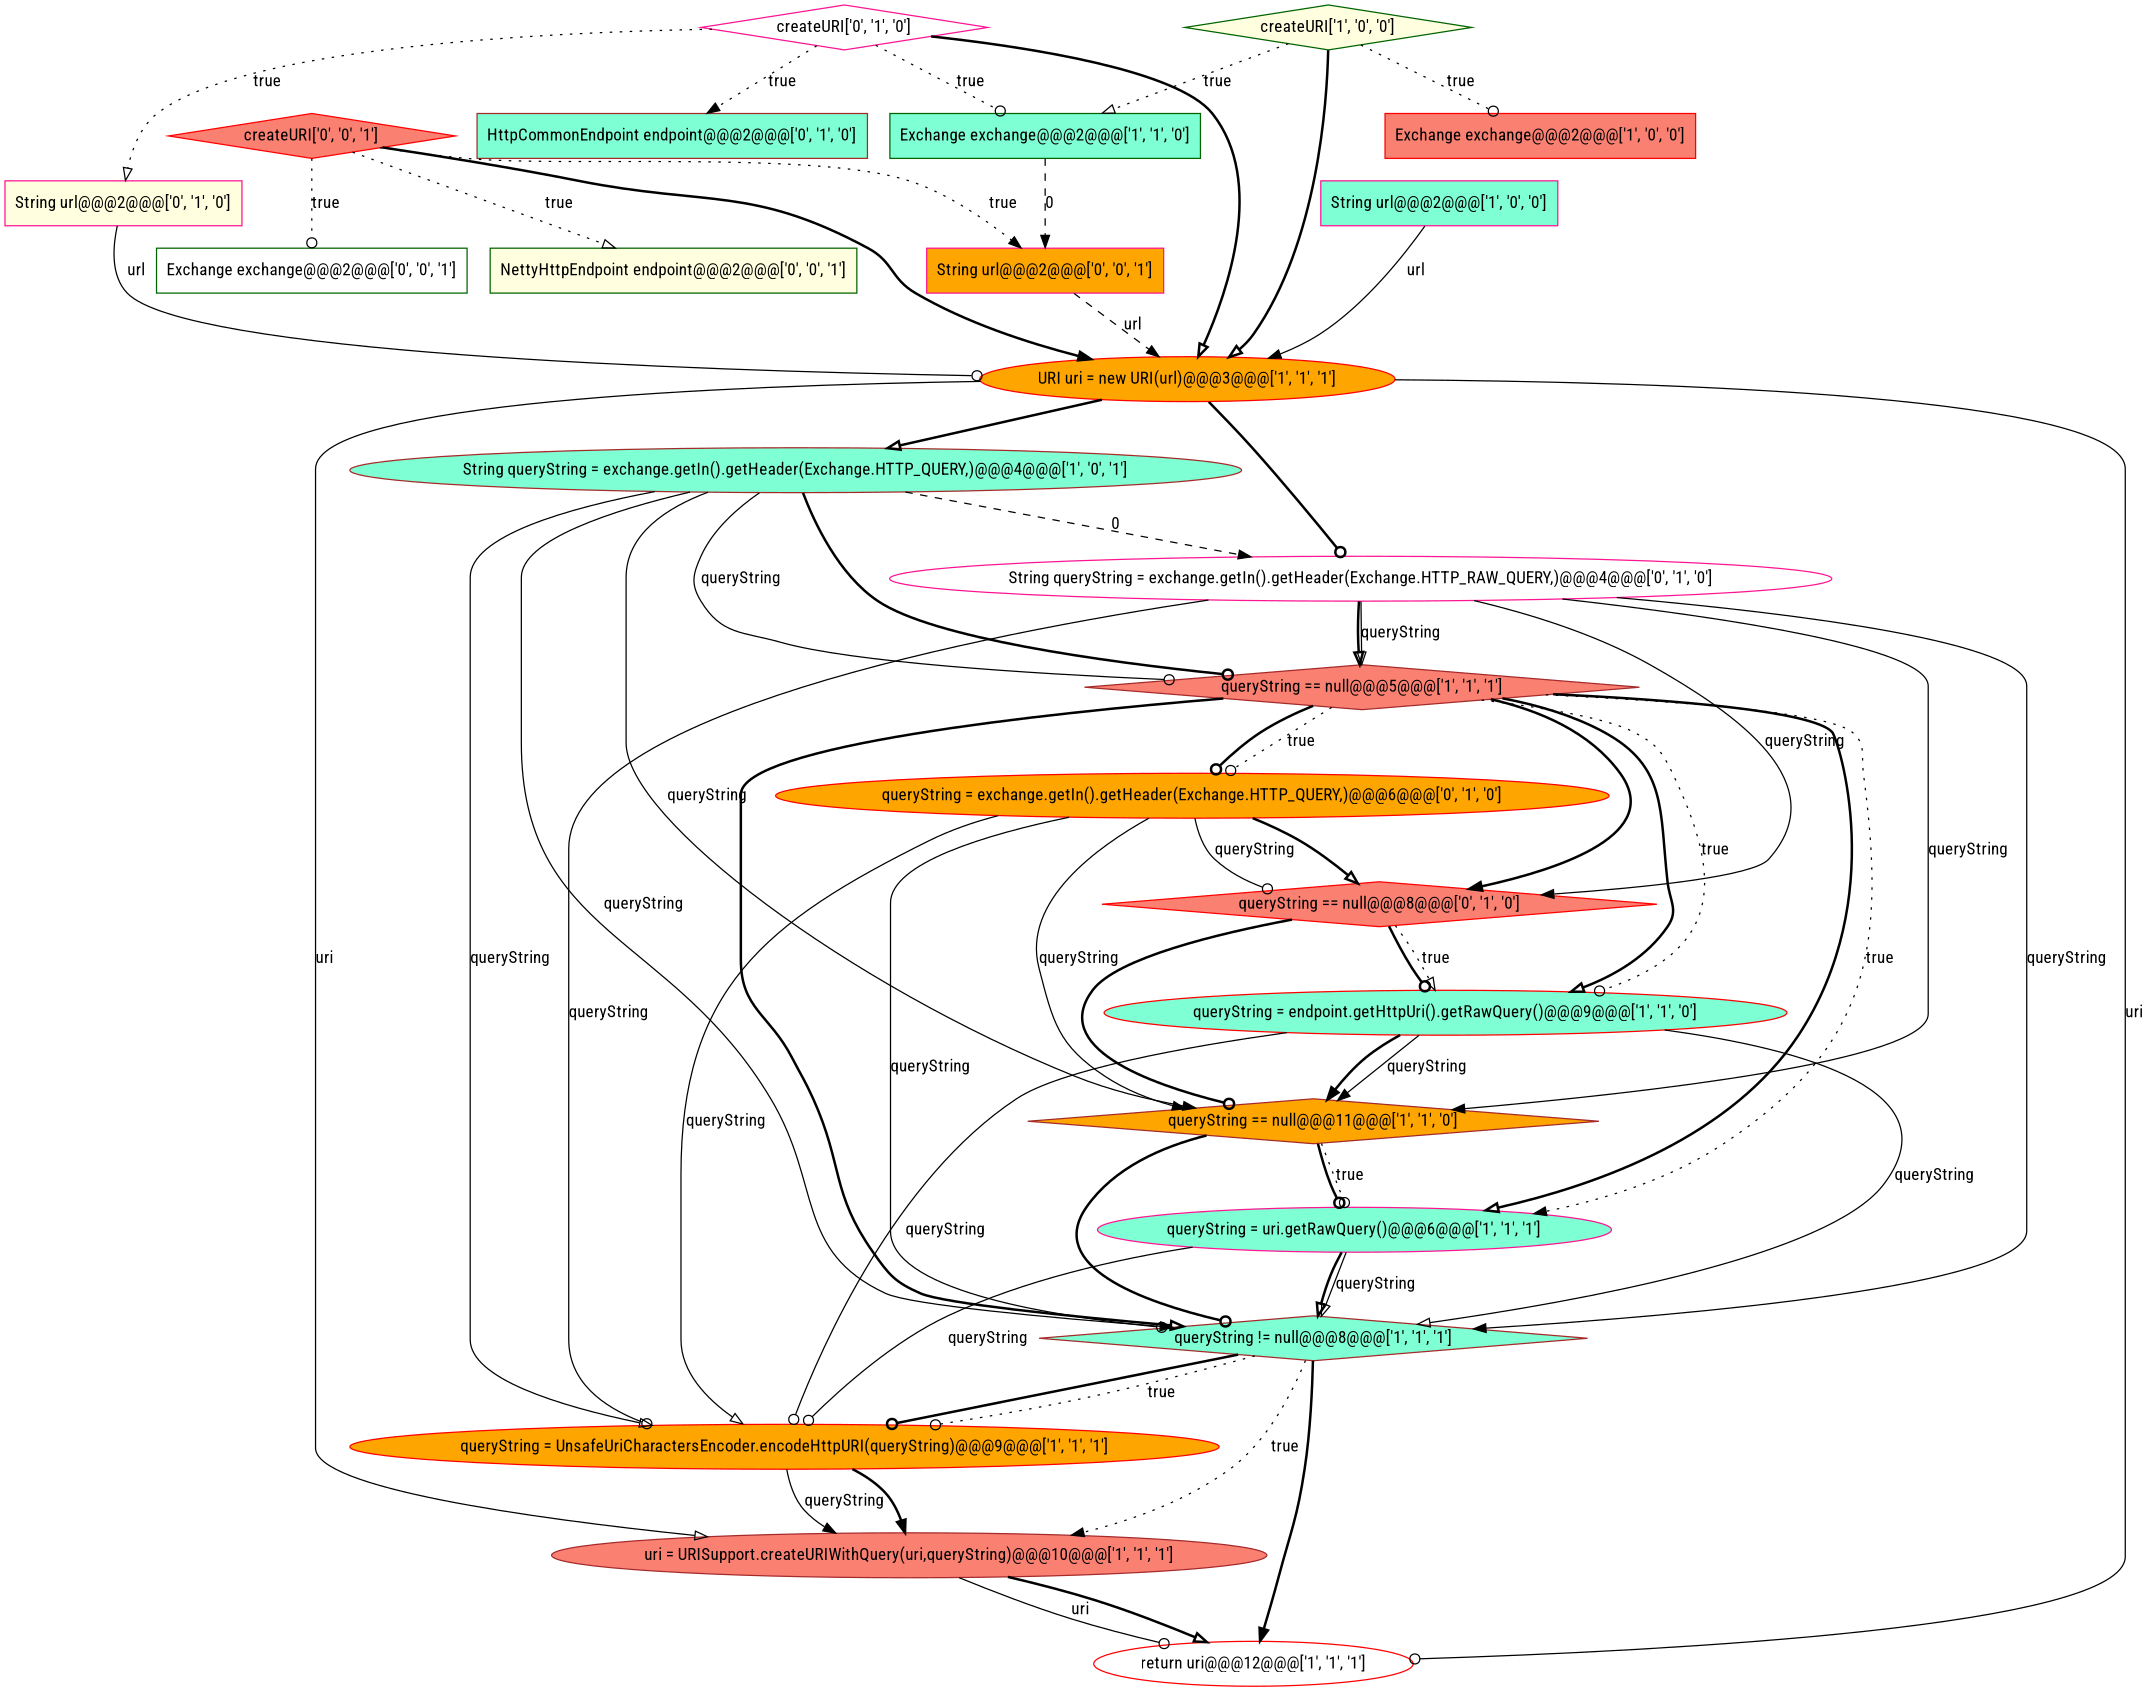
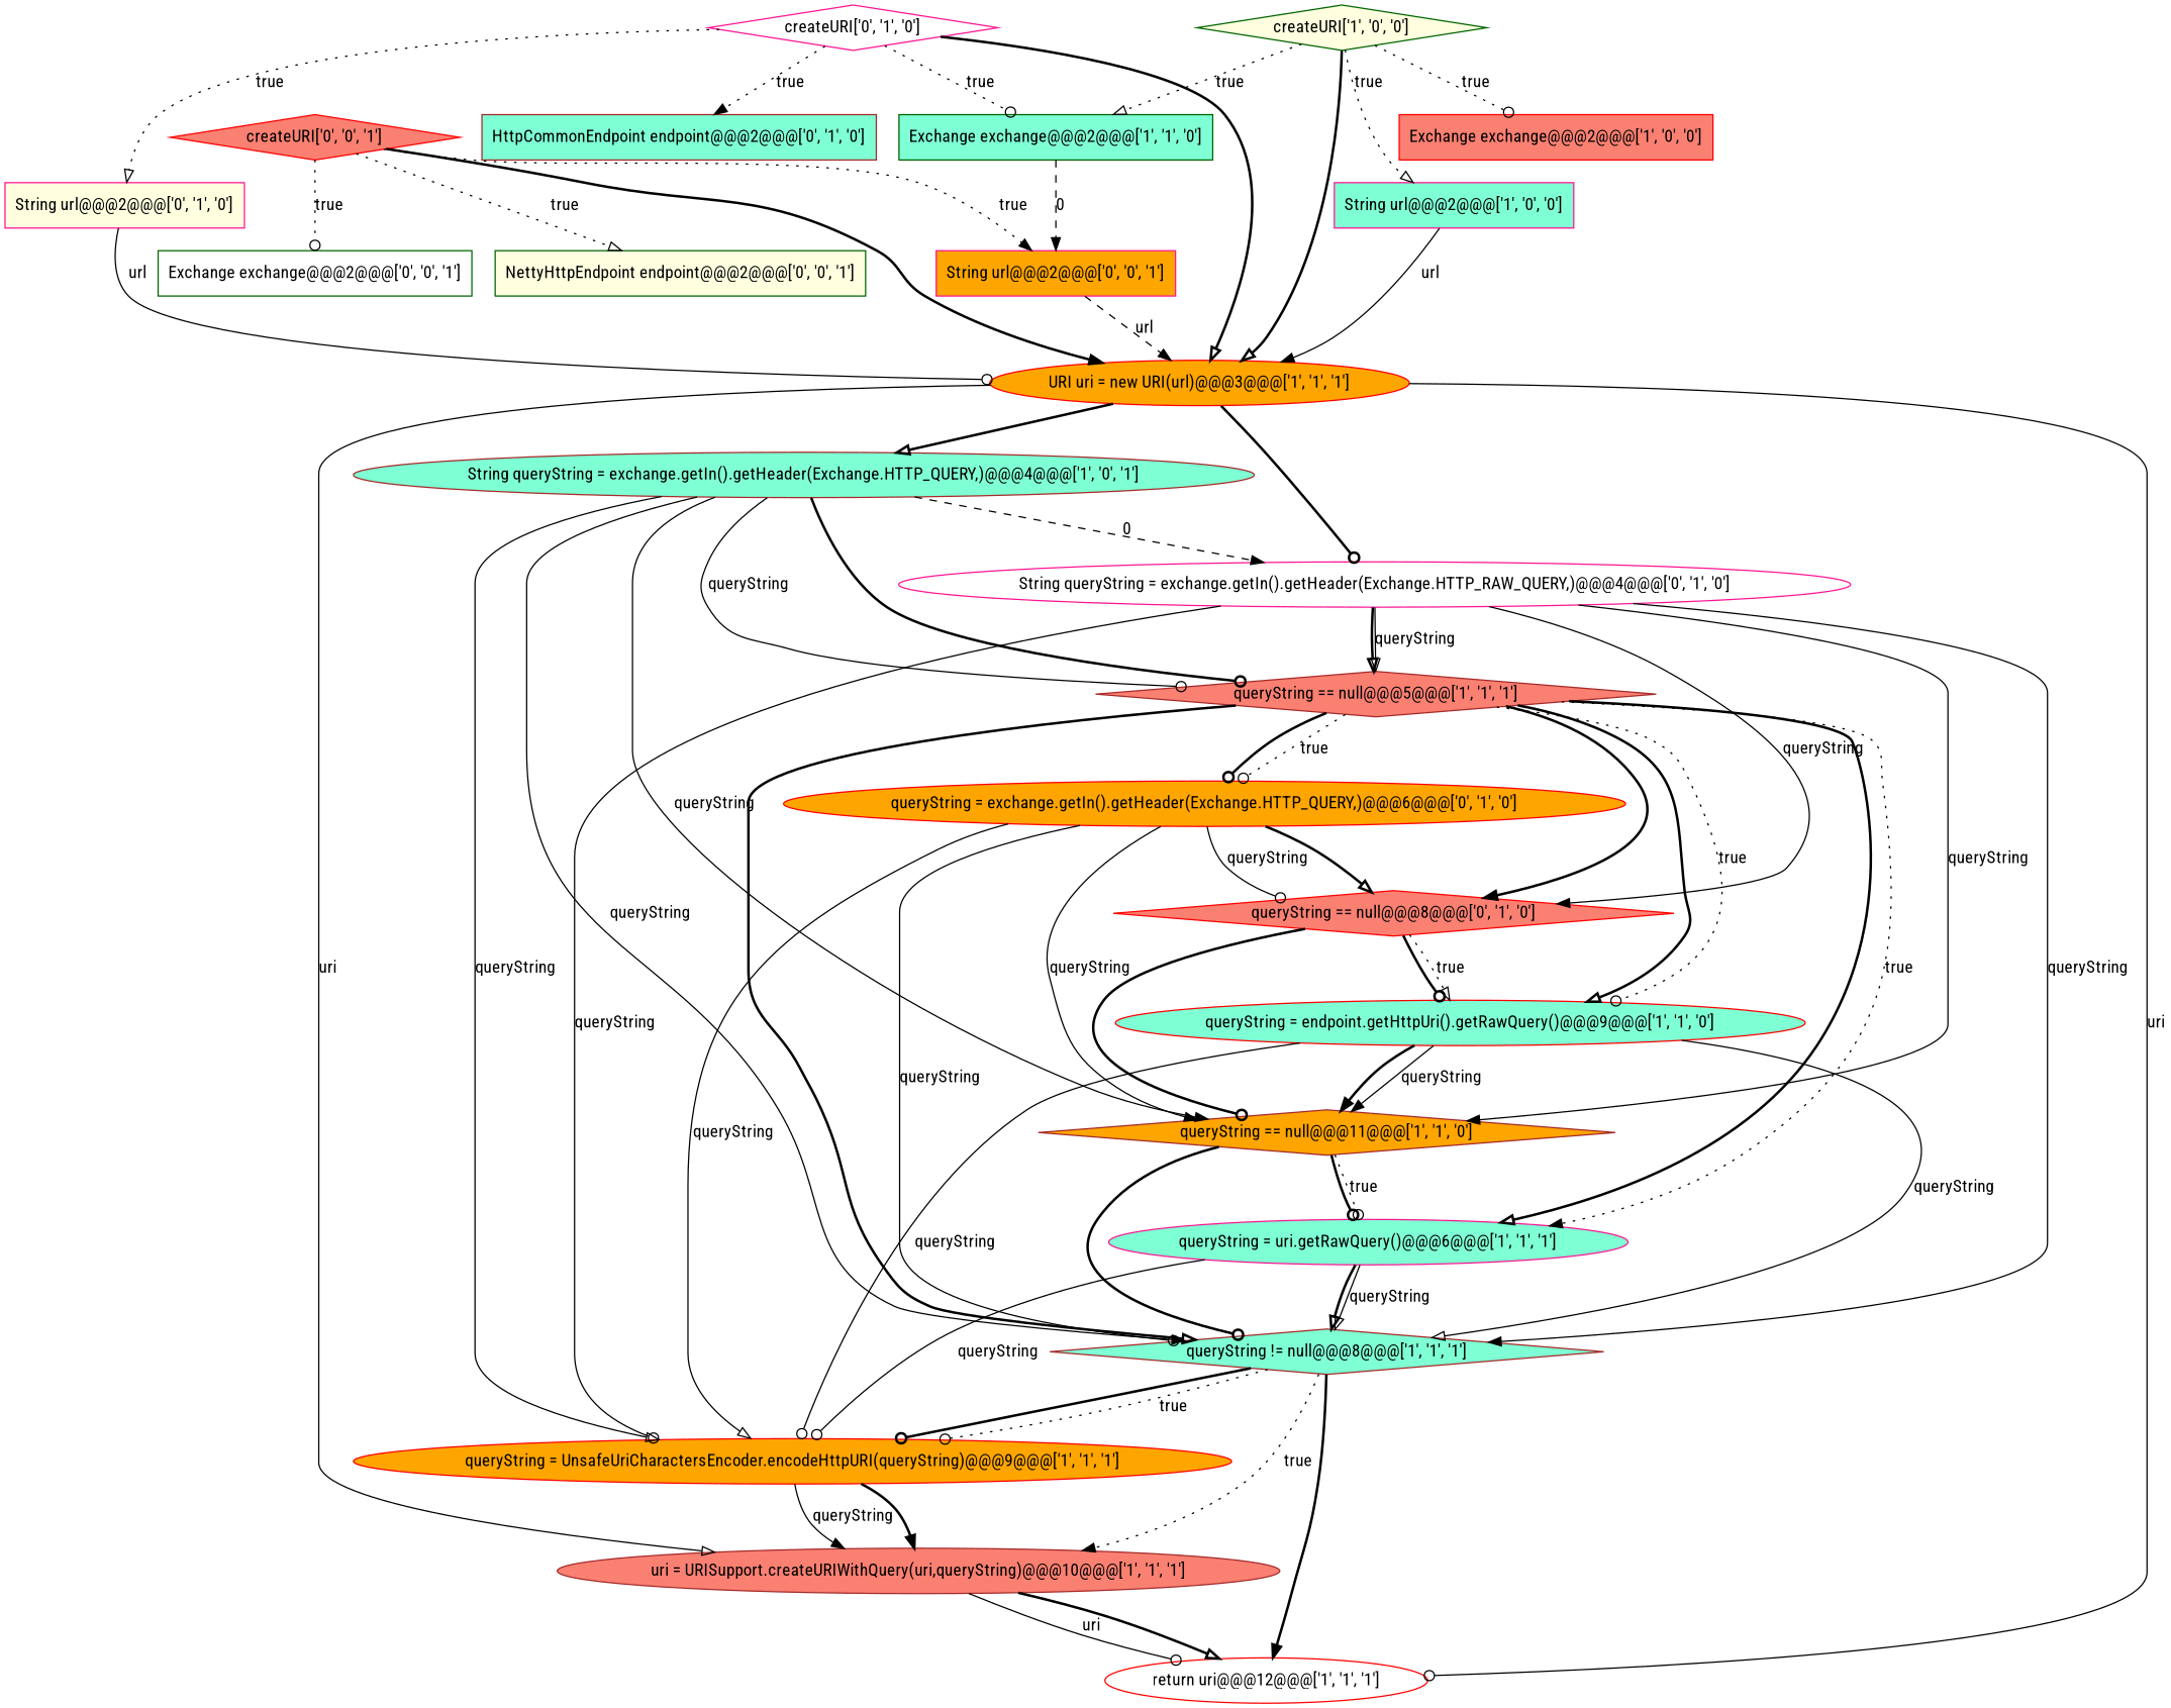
  digraph {
    fontname="Roboto Condensed"
    node [color=red fillcolor=aquamarine fontname="Roboto Condensed" shape=ellipse style=filled]
    edge [arrowhead=odot fontname="Roboto Condensed" style=solid]
    n1 [color=darkgreen fillcolor=lightyellow label="NettyHttpEndpoint endpoint@@@2@@@['0', '0', '1']" shape=box]
    n2 [label="queryString = endpoint.getHttpUri().getRawQuery()@@@9@@@['1', '1', '0']"]
    n3 [color=brown fillcolor=orange label="queryString == null@@@11@@@['1', '1', '0']" shape=diamond]
    n4 [fillcolor=orange label="queryString = UnsafeUriCharactersEncoder.encodeHttpURI(queryString)@@@9@@@['1', '1', '1']"]
    n5 [color=brown label="queryString != null@@@8@@@['1', '1', '1']" shape=diamond]
    n6 [color=deeppink label="queryString = uri.getRawQuery()@@@6@@@['1', '1', '1']"]
    n7 [color=brown fillcolor=salmon label="uri = URISupport.createURIWithQuery(uri,queryString)@@@10@@@['1', '1', '1']"]
    n8 [fillcolor=white label="return uri@@@12@@@['1', '1', '1']"]
    n9 [color=deeppink fillcolor=white label="String queryString = exchange.getIn().getHeader(Exchange.HTTP_RAW_QUERY,)@@@4@@@['0', '1', '0']"]
    n10 [color=brown fillcolor=salmon label="queryString == null@@@5@@@['1', '1', '1']" shape=diamond]
    n11 [fillcolor=salmon label="queryString == null@@@8@@@['0', '1', '0']" shape=diamond]
    n12 [fillcolor=orange label="queryString = exchange.getIn().getHeader(Exchange.HTTP_QUERY,)@@@6@@@['0', '1', '0']"]
    n13 [fillcolor=orange label="URI uri = new URI(url)@@@3@@@['1', '1', '1']"]
    n14 [color=brown label="String queryString = exchange.getIn().getHeader(Exchange.HTTP_QUERY,)@@@4@@@['1', '0', '1']"]
    n15 [color=brown label="HttpCommonEndpoint endpoint@@@2@@@['0', '1', '0']" shape=box]
    n16 [fillcolor=salmon label="createURI['0', '0', '1']" shape=diamond]
    n17 [color=darkgreen fillcolor=white label="Exchange exchange@@@2@@@['0', '0', '1']" shape=box]
    n18 [color=deeppink fillcolor=orange label="String url@@@2@@@['0', '0', '1']" shape=box]
    n19 [color=deeppink fillcolor=white label="createURI['0', '1', '0']" shape=diamond]
    n20 [color=darkgreen label="Exchange exchange@@@2@@@['1', '1', '0']" shape=box]
    n21 [color=deeppink fillcolor=lightyellow label="String url@@@2@@@['0', '1', '0']" shape=box]
    n22 [color=darkgreen fillcolor=lightyellow label="createURI['1', '0', '0']" shape=diamond]
    n23 [fillcolor=salmon label="Exchange exchange@@@2@@@['1', '0', '0']" shape=box]
    n24 [color=deeppink label="String url@@@2@@@['1', '0', '0']" shape=box]
    n2 -> n3 [arrowhead=normal label=queryString]
    n2 -> n3 [arrowhead=normal style=bold]
    n2 -> n4 [label=queryString]
    n2 -> n5 [arrowhead=onormal label=queryString]
    n3 -> n5 [style=bold]
    n3 -> n6 [label=true style=dotted]
    n3 -> n6 [style=bold]
    n4 -> n7 [arrowhead=normal label=queryString]
    n4 -> n7 [arrowhead=normal style=bold]
    n5 -> n4 [style=bold]
    n5 -> n4 [label=true style=dotted]
    n5 -> n7 [arrowhead=normal label=true style=dotted]
    n5 -> n8 [arrowhead=normal style=bold]
    n6 -> n4 [label=queryString]
    n6 -> n5 [arrowhead=onormal style=bold]
    n6 -> n5 [arrowhead=onormal label=queryString]
    n7 -> n8 [arrowhead=onormal style=bold]
    n7 -> n8 [label=uri]
    n9 -> n3 [arrowhead=normal label=queryString]
    n9 -> n4 [label=queryString]
    n9 -> n5 [arrowhead=normal label=queryString]
    n9 -> n10 [arrowhead=onormal label=queryString]
    n9 -> n10 [arrowhead=onormal style=bold]
    n9 -> n11 [arrowhead=normal label=queryString]
    n10 -> n2 [arrowhead=onormal style=bold]
    n10 -> n2 [label=true style=dotted]
    n10 -> n5 [arrowhead=onormal style=bold]
    n10 -> n6 [arrowhead=onormal style=bold]
    n10 -> n6 [arrowhead=normal label=true style=dotted]
    n10 -> n11 [arrowhead=normal style=bold]
    n10 -> n12 [label=true style=dotted]
    n10 -> n12 [style=bold]
    n11 -> n2 [style=bold]
    n11 -> n2 [arrowhead=onormal label=true style=dotted]
    n11 -> n3 [style=bold]
    n12 -> n3 [arrowhead=normal label=queryString]
    n12 -> n4 [arrowhead=onormal label=queryString]
    n12 -> n5 [label=queryString]
    n12 -> n11 [arrowhead=onormal style=bold]
    n12 -> n11 [label=queryString]
    n13 -> n7 [arrowhead=onormal label=uri]
    n13 -> n8 [label=uri]
    n13 -> n9 [style=bold]
    n13 -> n14 [arrowhead=onormal style=bold]
    n14 -> n3 [arrowhead=normal label=queryString]
    n14 -> n4 [arrowhead=onormal label=queryString]
    n14 -> n5 [arrowhead=normal label=queryString]
    n14 -> n9 [arrowhead=normal label=0 style=dashed]
    n14 -> n10 [label=queryString]
    n14 -> n10 [style=bold]
    n16 -> n1 [arrowhead=onormal label=true style=dotted]
    n16 -> n13 [arrowhead=normal style=bold]
    n16 -> n17 [label=true style=dotted]
    n16 -> n18 [arrowhead=normal label=true style=dotted]
    n18 -> n13 [arrowhead=normal label=url style=dashed]
    n19 -> n13 [arrowhead=onormal style=bold]
    n19 -> n15 [arrowhead=normal label=true style=dotted]
    n19 -> n20 [label=true style=dotted]
    n19 -> n21 [arrowhead=onormal label=true style=dotted]
    n20 -> n18 [arrowhead=normal label=0 style=dashed]
    n21 -> n13 [label=url]
    n22 -> n13 [arrowhead=onormal style=bold]
    n22 -> n20 [arrowhead=onormal label=true style=dotted]
    n22 -> n23 [label=true style=dotted]
+   n22 -> n24 [arrowhead=onormal label=true style=dotted]
    n24 -> n13 [arrowhead=normal label=url]
  }
